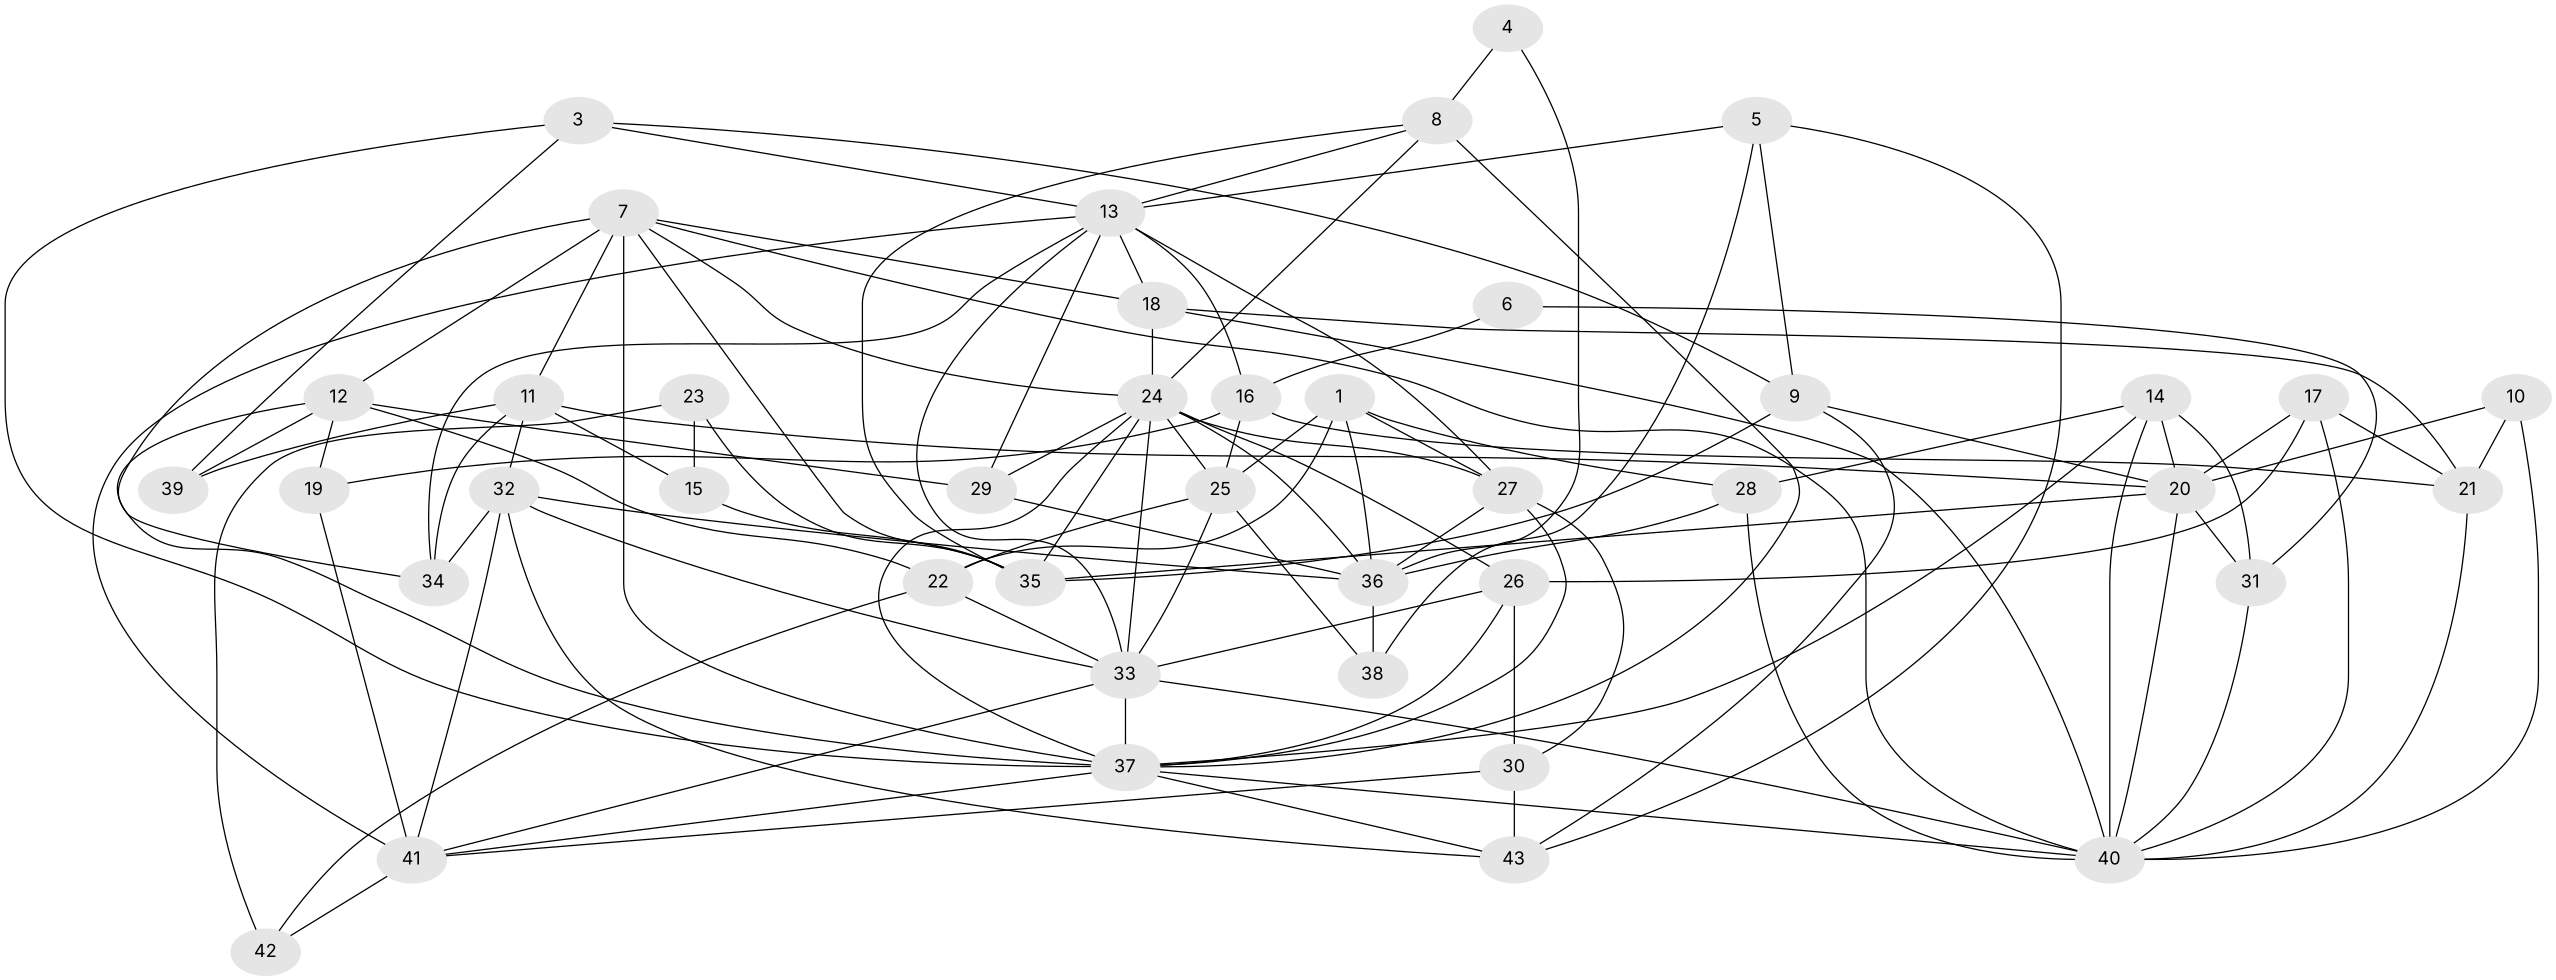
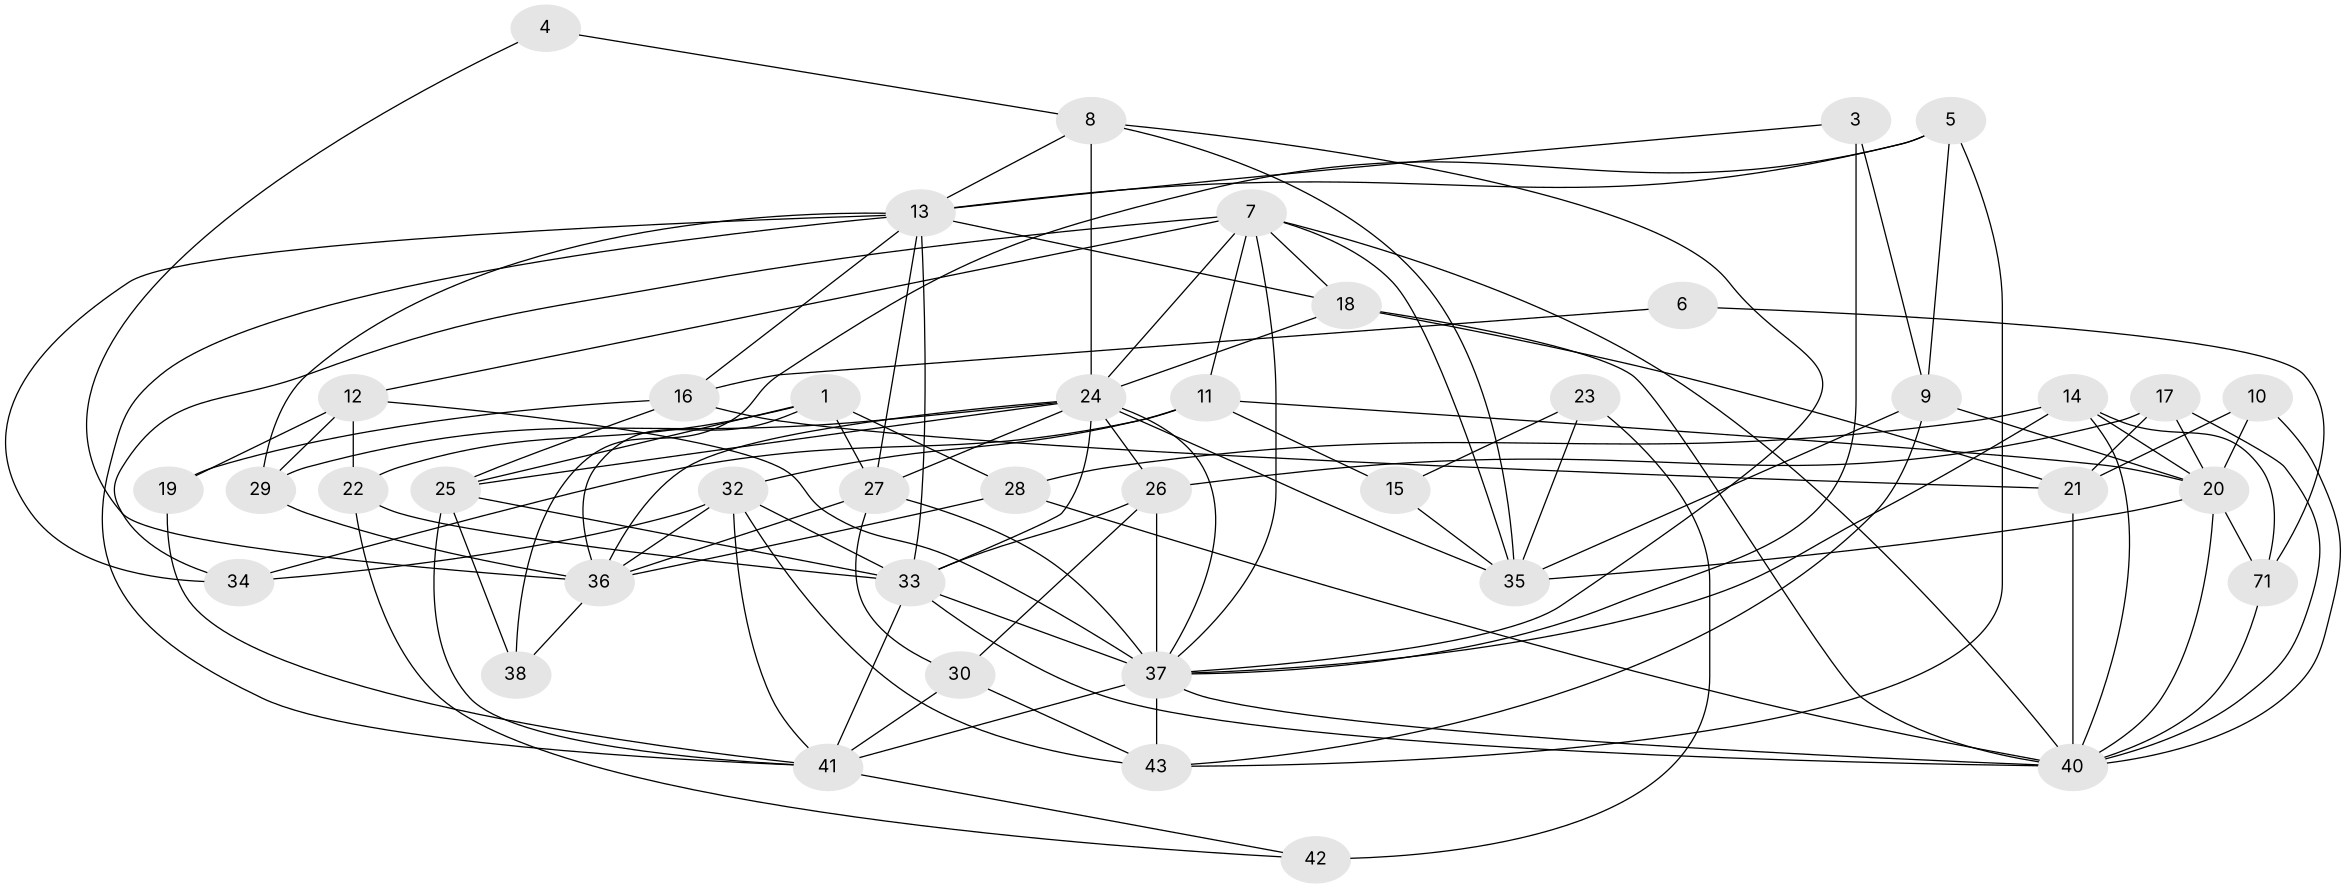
  graph {
    fontname=Inter
    node [color=gray90 fontname=Inter style=filled]
    edge [fontname=Inter weight=1.0]
    1
    22
    25
    27
    28
    36
    33
    42
    38
    41
    37
    30
    40
    9
    43
    35
    20
    14
-   31
+   31 [label=71]
    3
    13
-   39
    16
    18
    34
    29
    4
    8
    24
    5
    6
    21
    19
    7
    11
    12
    15
    32
    26
    10
    17
    23
    1 -- 22
    1 -- 25
    1 -- 27
    1 -- 28
    1 -- 36
    22 -- 33 [weight=2.0]
    22 -- 42
    25 -- 33
    25 -- 38
-   25 -- 22
+   25 -- 41
    27 -- 36
    27 -- 37
    27 -- 30
    28 -- 36
    28 -- 40
    36 -- 38
    33 -- 41
    33 -- 37
    33 -- 40
    41 -- 42
    37 -- 41
    37 -- 40
    37 -- 43
    30 -- 41
    30 -- 43
    9 -- 43
    9 -- 35
    9 -- 20
    20 -- 40
    20 -- 35
    20 -- 31
    14 -- 28
    14 -- 37
    14 -- 40
    14 -- 20
    14 -- 31 [weight=2.0]
    31 -- 40
    3 -- 37
    3 -- 9
    3 -- 13
-   3 -- 39
    13 -- 27
    13 -- 33
    13 -- 41
    13 -- 16
    13 -- 18
    13 -- 34
    13 -- 29
    16 -- 25
    16 -- 21 [weight=2.0]
    16 -- 19
    18 -- 40
    18 -- 24
    18 -- 21
    29 -- 36
    4 -- 36
    4 -- 8
    8 -- 37
    8 -- 35
    8 -- 13
    8 -- 24
    24 -- 25
    24 -- 27
    24 -- 36
    24 -- 33
    24 -- 37
    24 -- 35
    24 -- 29
    24 -- 26
    5 -- 38
    5 -- 9
    5 -- 43
    5 -- 13
    6 -- 31
    6 -- 16
    21 -- 40
    19 -- 41
    7 -- 37 [weight=2.0]
    7 -- 40
    7 -- 35
    7 -- 18
    7 -- 34 [weight=2.0]
    7 -- 24
    7 -- 11
    7 -- 12
    11 -- 20
-   11 -- 39
    11 -- 34
    11 -- 15
    11 -- 32
    12 -- 22
    12 -- 37
-   12 -- 39
    12 -- 29
    12 -- 19
    15 -- 35
    32 -- 36
    32 -- 33
    32 -- 41
    32 -- 43
    32 -- 34
    26 -- 33 [weight=2.0]
    26 -- 37
    26 -- 30
    10 -- 40
    10 -- 20
    10 -- 21
    17 -- 40
    17 -- 20
    17 -- 21 [weight=2.0]
    17 -- 26 [weight=2.0]
    23 -- 42 [weight=2.0]
    23 -- 35
    23 -- 15
  }
